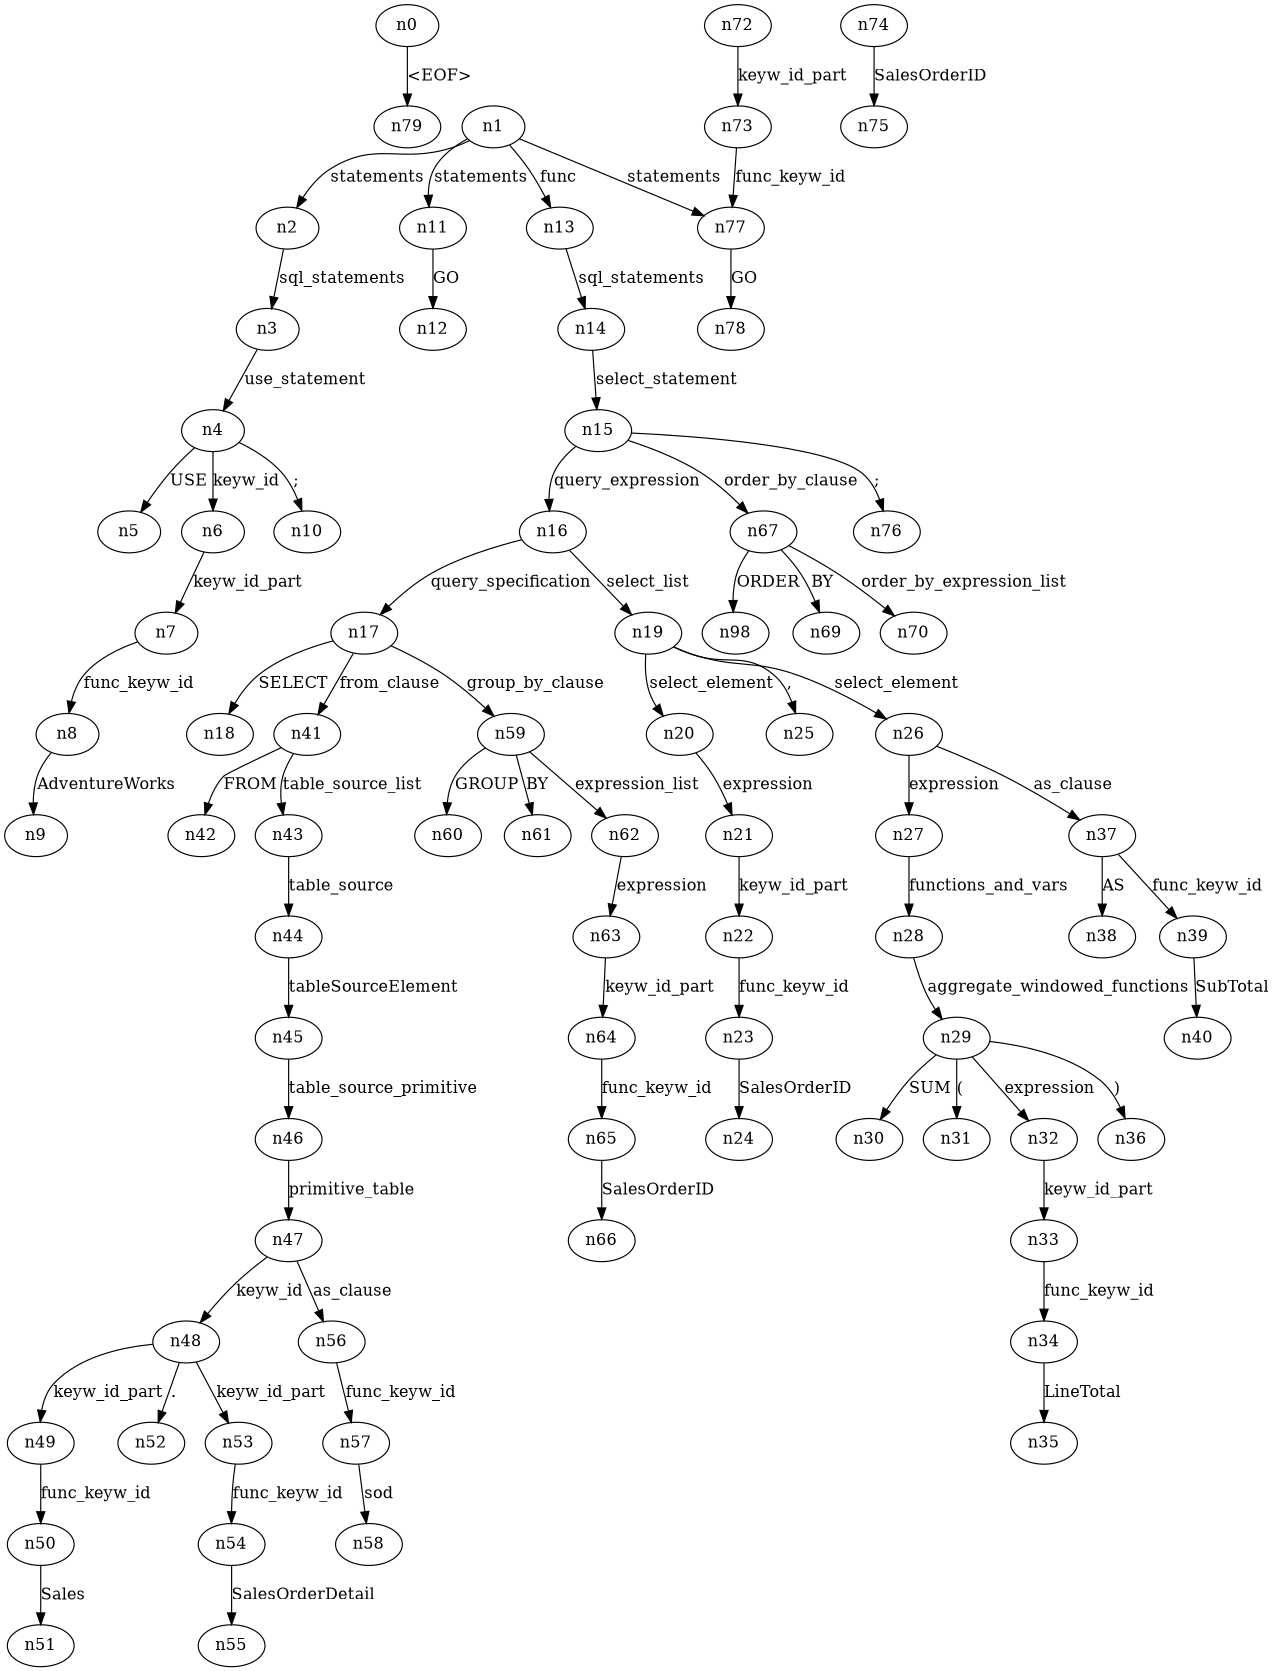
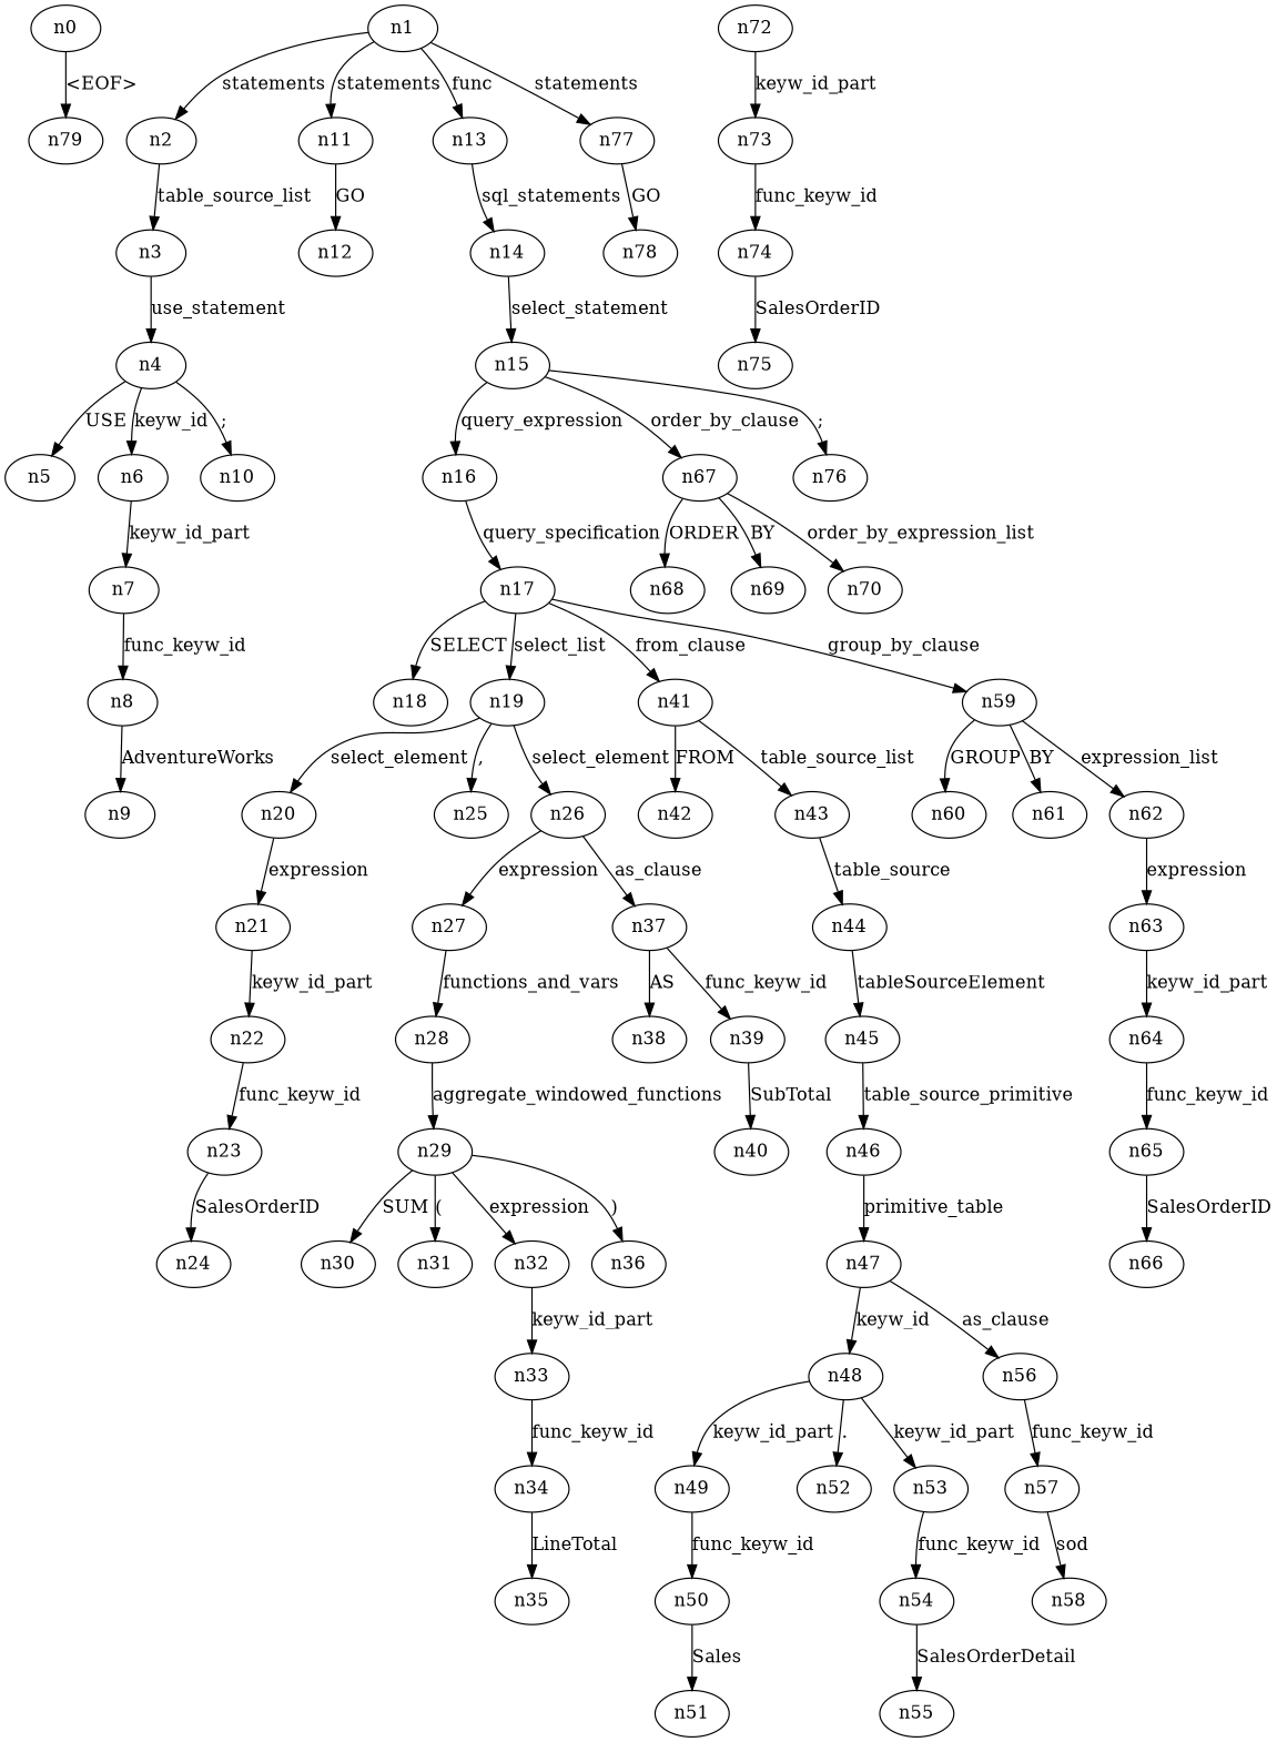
  digraph {
    n0
    n79
    n1
    n2
    n11
    n13
    n77
    n3
    n12
    n14
    n78
    n4
    n5
    n6
    n10
    n7
    n8
    n9
    n15
    n16
    n67
    n76
    n17
-   n68 [label=n98]
+   n68
    n69
    n70
    n18
    n19
    n41
    n59
    n20
    n25
    n26
    n42
    n43
    n60
    n61
    n62
    n21
    n27
    n37
    n22
    n23
    n24
    n28
    n38
    n39
    n29
    n30
    n31
    n32
    n36
    n33
    n34
    n35
    n40
    n44
    n45
    n46
    n47
    n48
    n56
    n49
    n52
    n53
    n57
    n50
    n54
    n51
    n55
    n58
    n63
    n64
    n65
    n66
    n72
    n73
    n74
    n75
    n0 -> n79 [label="<EOF>"]
    n1 -> n2 [label=statements]
    n1 -> n11 [label=statements]
    n1 -> n13 [label=func]
    n1 -> n77 [label=statements]
-   n2 -> n3 [label=sql_statements]
+   n2 -> n3 [label=table_source_list]
    n11 -> n12 [label=GO]
    n13 -> n14 [label=sql_statements]
    n77 -> n78 [label=GO]
    n3 -> n4 [label=use_statement]
    n14 -> n15 [label=select_statement]
    n4 -> n5 [label=USE]
    n4 -> n6 [label=keyw_id]
    n4 -> n10 [label=";"]
    n6 -> n7 [label=keyw_id_part]
    n7 -> n8 [label=func_keyw_id]
    n8 -> n9 [label=AdventureWorks]
    n15 -> n16 [label=query_expression]
    n15 -> n67 [label=order_by_clause]
    n15 -> n76 [label=";"]
    n16 -> n17 [label=query_specification]
    n67 -> n68 [label=ORDER]
    n67 -> n69 [label=BY]
    n67 -> n70 [label=order_by_expression_list]
    n17 -> n18 [label=SELECT]
-   n16 -> n19 [label=select_list]
+   n17 -> n19 [label=select_list]
    n17 -> n41 [label=from_clause]
    n17 -> n59 [label=group_by_clause]
    n19 -> n20 [label=select_element]
    n19 -> n25 [label=","]
    n19 -> n26 [label=select_element]
    n41 -> n42 [label=FROM]
    n41 -> n43 [label=table_source_list]
    n59 -> n60 [label=GROUP]
    n59 -> n61 [label=BY]
    n59 -> n62 [label=expression_list]
    n20 -> n21 [label=expression]
    n26 -> n27 [label=expression]
    n26 -> n37 [label=as_clause]
    n43 -> n44 [label=table_source]
    n62 -> n63 [label=expression]
    n21 -> n22 [label=keyw_id_part]
    n27 -> n28 [label=functions_and_vars]
    n37 -> n38 [label=AS]
    n37 -> n39 [label=func_keyw_id]
    n22 -> n23 [label=func_keyw_id]
    n23 -> n24 [label=SalesOrderID]
    n28 -> n29 [label=aggregate_windowed_functions]
    n39 -> n40 [label=SubTotal]
    n29 -> n30 [label=SUM]
    n29 -> n31 [label="("]
    n29 -> n32 [label=expression]
    n29 -> n36 [label=")"]
    n32 -> n33 [label=keyw_id_part]
    n33 -> n34 [label=func_keyw_id]
    n34 -> n35 [label=LineTotal]
    n44 -> n45 [label=tableSourceElement]
    n45 -> n46 [label=table_source_primitive]
    n46 -> n47 [label=primitive_table]
    n47 -> n48 [label=keyw_id]
    n47 -> n56 [label=as_clause]
    n48 -> n49 [label=keyw_id_part]
    n48 -> n52 [label="."]
    n48 -> n53 [label=keyw_id_part]
    n56 -> n57 [label=func_keyw_id]
    n49 -> n50 [label=func_keyw_id]
    n53 -> n54 [label=func_keyw_id]
    n57 -> n58 [label=sod]
    n50 -> n51 [label=Sales]
    n54 -> n55 [label=SalesOrderDetail]
    n63 -> n64 [label=keyw_id_part]
    n64 -> n65 [label=func_keyw_id]
    n65 -> n66 [label=SalesOrderID]
    n72 -> n73 [label=keyw_id_part]
-   n73 -> n77 [label=func_keyw_id]
+   n73 -> n74 [label=func_keyw_id]
    n74 -> n75 [label=SalesOrderID]
  }
